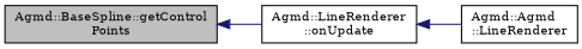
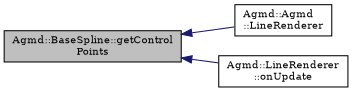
  digraph {
    fontname="DejaVu Serif"
    rankdir=LR
    node [color=black fillcolor=white fontname="DejaVu Serif" fontsize=10 shape=record style=filled]
    edge [color=midnightblue dir=back fontname="DejaVu Serif" fontsize=10 labelfontname=Helvetica labelfontsize=10 style=solid]
    n1 [fillcolor=grey75 fontcolor=black height=0.2 label="Agmd::BaseSpline::getControl\lPoints" width=0.4]
    n2 [height=0.2 label="Agmd::Agmd\l::LineRenderer" width=0.4]
    n3 [height=0.2 label="Agmd::LineRenderer\l::onUpdate" width=0.4]
-   n3 -> n2
+   n1 -> n2
    n1 -> n3
  }
